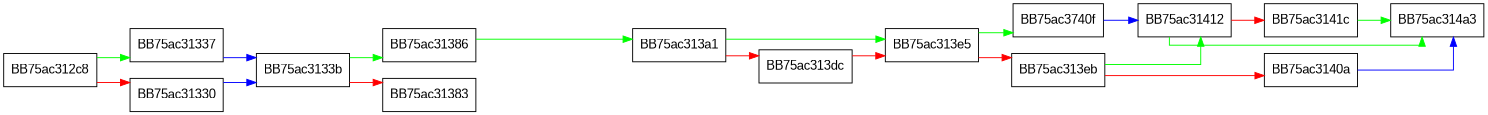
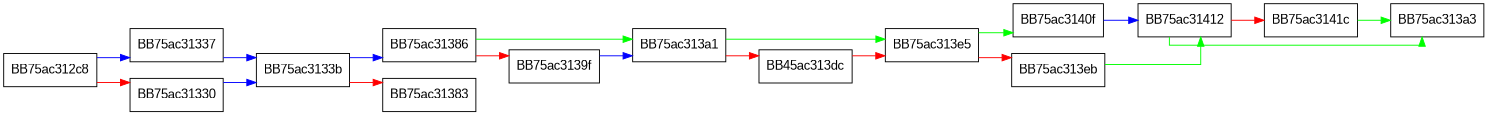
  digraph {
    fontname="Liberation Sans"
    rankdir=LR
    splines=ortho
    node [fontname="Liberation Sans" shape=box]
    edge [color=green fontname="Liberation Sans"]
    BB75ac312c8
    BB75ac31337
    BB75ac31330
    BB75ac3133b
    BB75ac31386
    BB75ac31383
    BB75ac313a1
+   BB75ac3139f
    BB75ac313e5
-   BB75ac313dc
-   BB75ac3140f [label=BB75ac3740f]
+   BB75ac313dc [label=BB45ac313dc]
+   BB75ac3140f
    BB75ac313eb
    BB75ac31412
-   BB75ac3140a
-   BB75ac314a3
+   BB75ac314a3 [label=BB75ac313a3]
    BB75ac3141c
-   BB75ac312c8 -> BB75ac31337
+   BB75ac312c8 -> BB75ac31337 [color=blue]
    BB75ac312c8 -> BB75ac31330 [color=red]
    BB75ac31337 -> BB75ac3133b [color=blue]
    BB75ac31330 -> BB75ac3133b [color=blue]
-   BB75ac3133b -> BB75ac31386
+   BB75ac3133b -> BB75ac31386 [color=blue]
    BB75ac3133b -> BB75ac31383 [color=red]
    BB75ac31386 -> BB75ac313a1
+   BB75ac31386 -> BB75ac3139f [color=red]
    BB75ac313a1 -> BB75ac313e5
    BB75ac313a1 -> BB75ac313dc [color=red]
+   BB75ac3139f -> BB75ac313a1 [color=blue]
    BB75ac313e5 -> BB75ac3140f
    BB75ac313e5 -> BB75ac313eb [color=red]
    BB75ac313dc -> BB75ac313e5 [color=red]
    BB75ac3140f -> BB75ac31412 [color=blue]
    BB75ac313eb -> BB75ac31412
-   BB75ac313eb -> BB75ac3140a [color=red]
    BB75ac31412 -> BB75ac314a3
    BB75ac31412 -> BB75ac3141c [color=red]
-   BB75ac3140a -> BB75ac314a3 [color=blue]
    BB75ac3141c -> BB75ac314a3
  }
